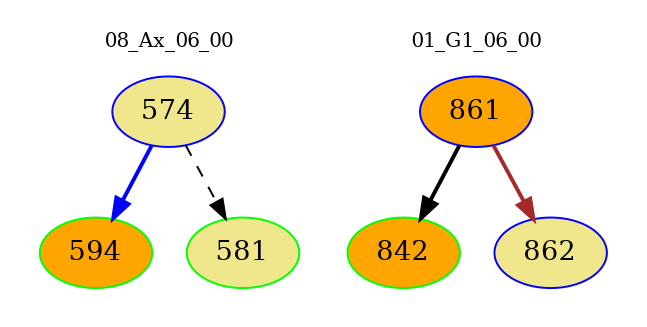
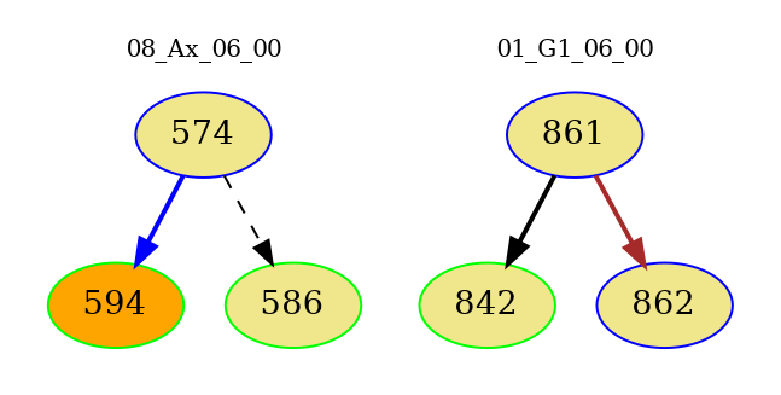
  digraph {
    node [color=blue fillcolor=khaki style=filled]
    edge [color=black style=bold]
    n1 [label=574]
    n2 [color=green fillcolor=orange label=594]
-   n3 [color=green label=581]
-   n4 [fillcolor=orange label=861]
-   n5 [color=green fillcolor=orange label=842]
+   n3 [color=green label=586]
+   n4 [label=861]
+   n5 [color=green label=842]
    n6 [label=862]
    subgraph cluster_1 {
      color=white
      fontsize=10
      label="08_Ax_06_00"
      n1
      n2
      n3
    }
    subgraph cluster_2 {
      color=white
      fontsize=10
      label="01_G1_06_00"
      n4
      n5
      n6
    }
    n1 -> n2 [color=blue]
    n1 -> n3 [style=dashed]
    n4 -> n5
    n4 -> n6 [color=brown]
  }
